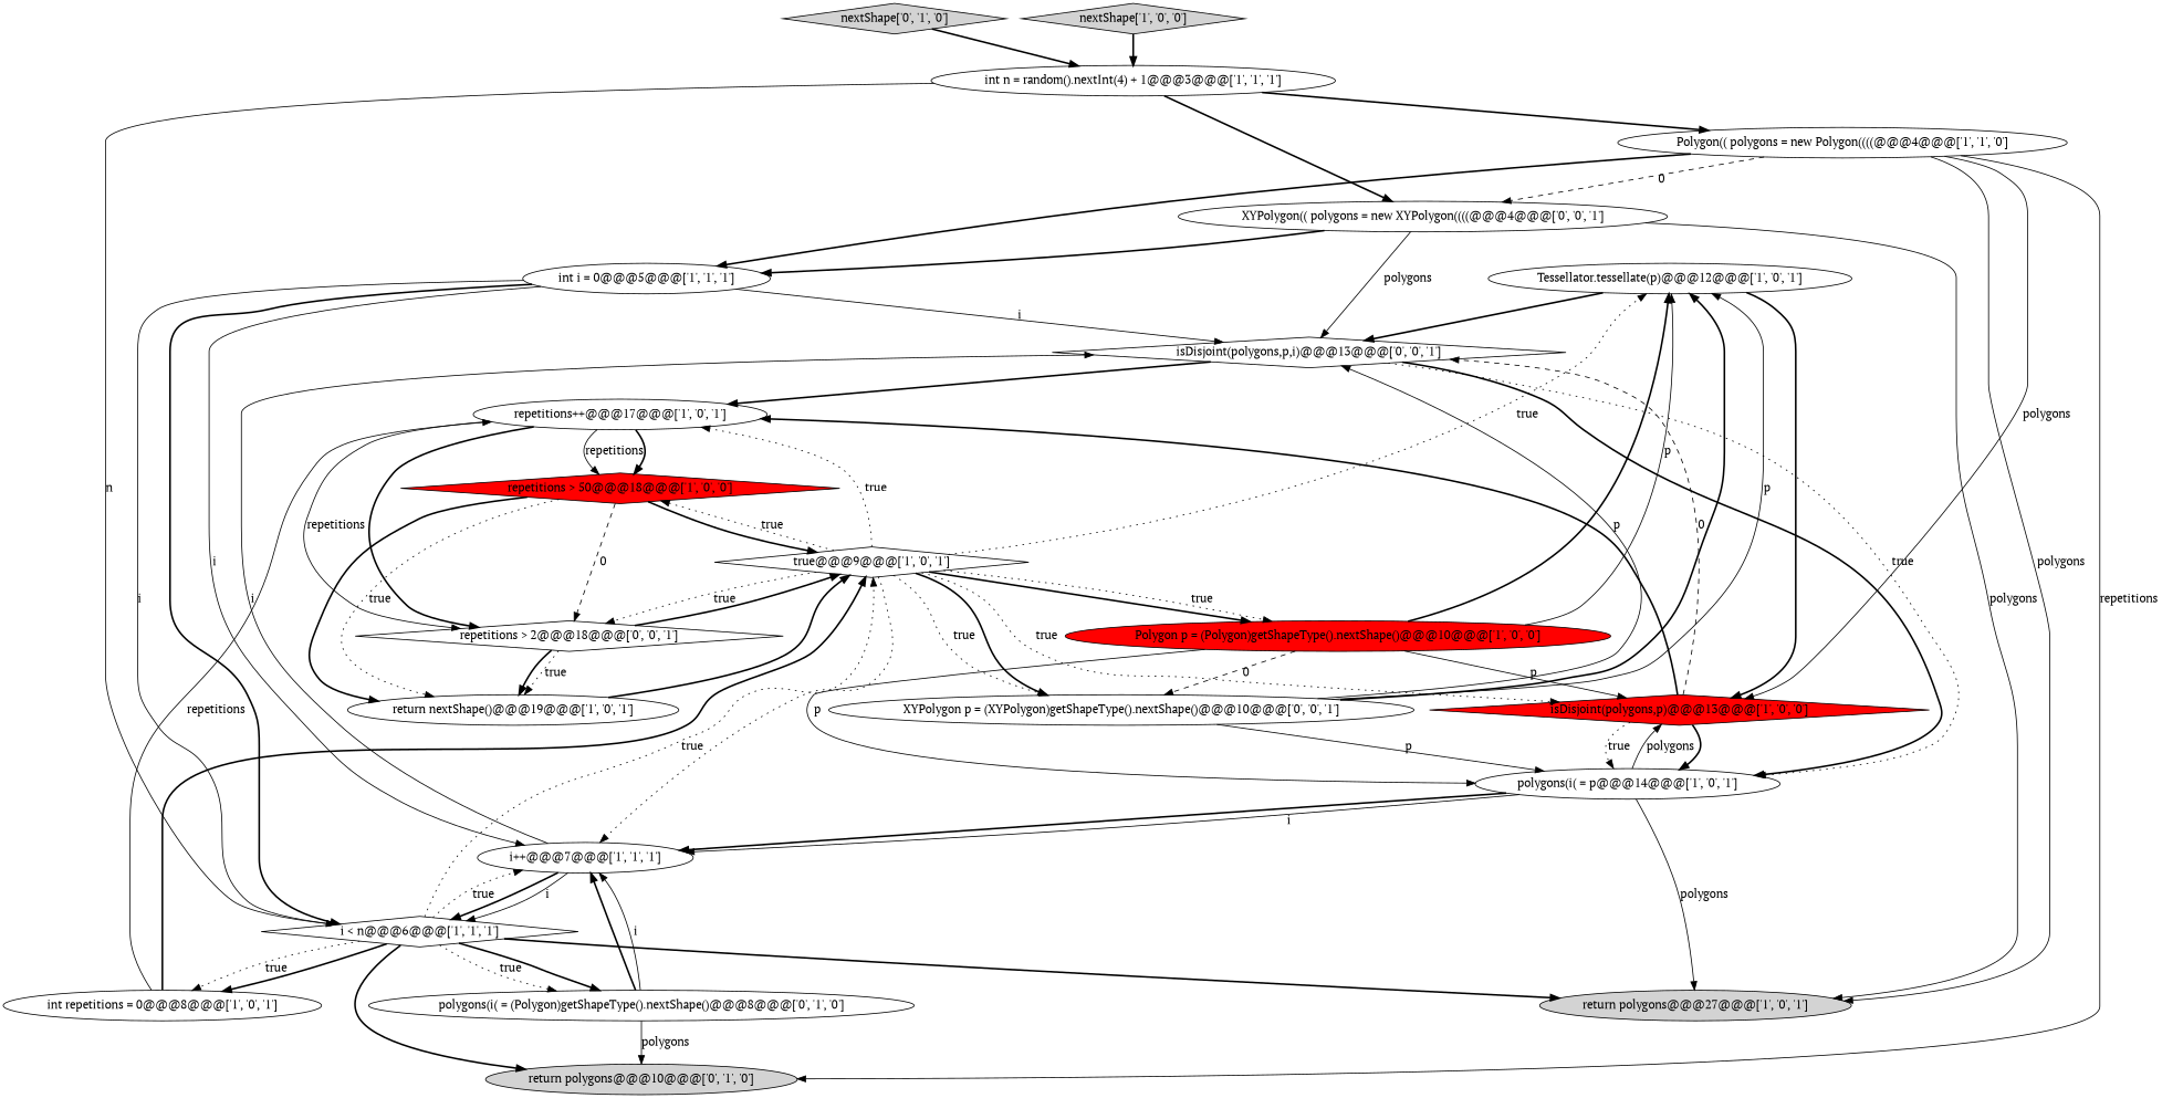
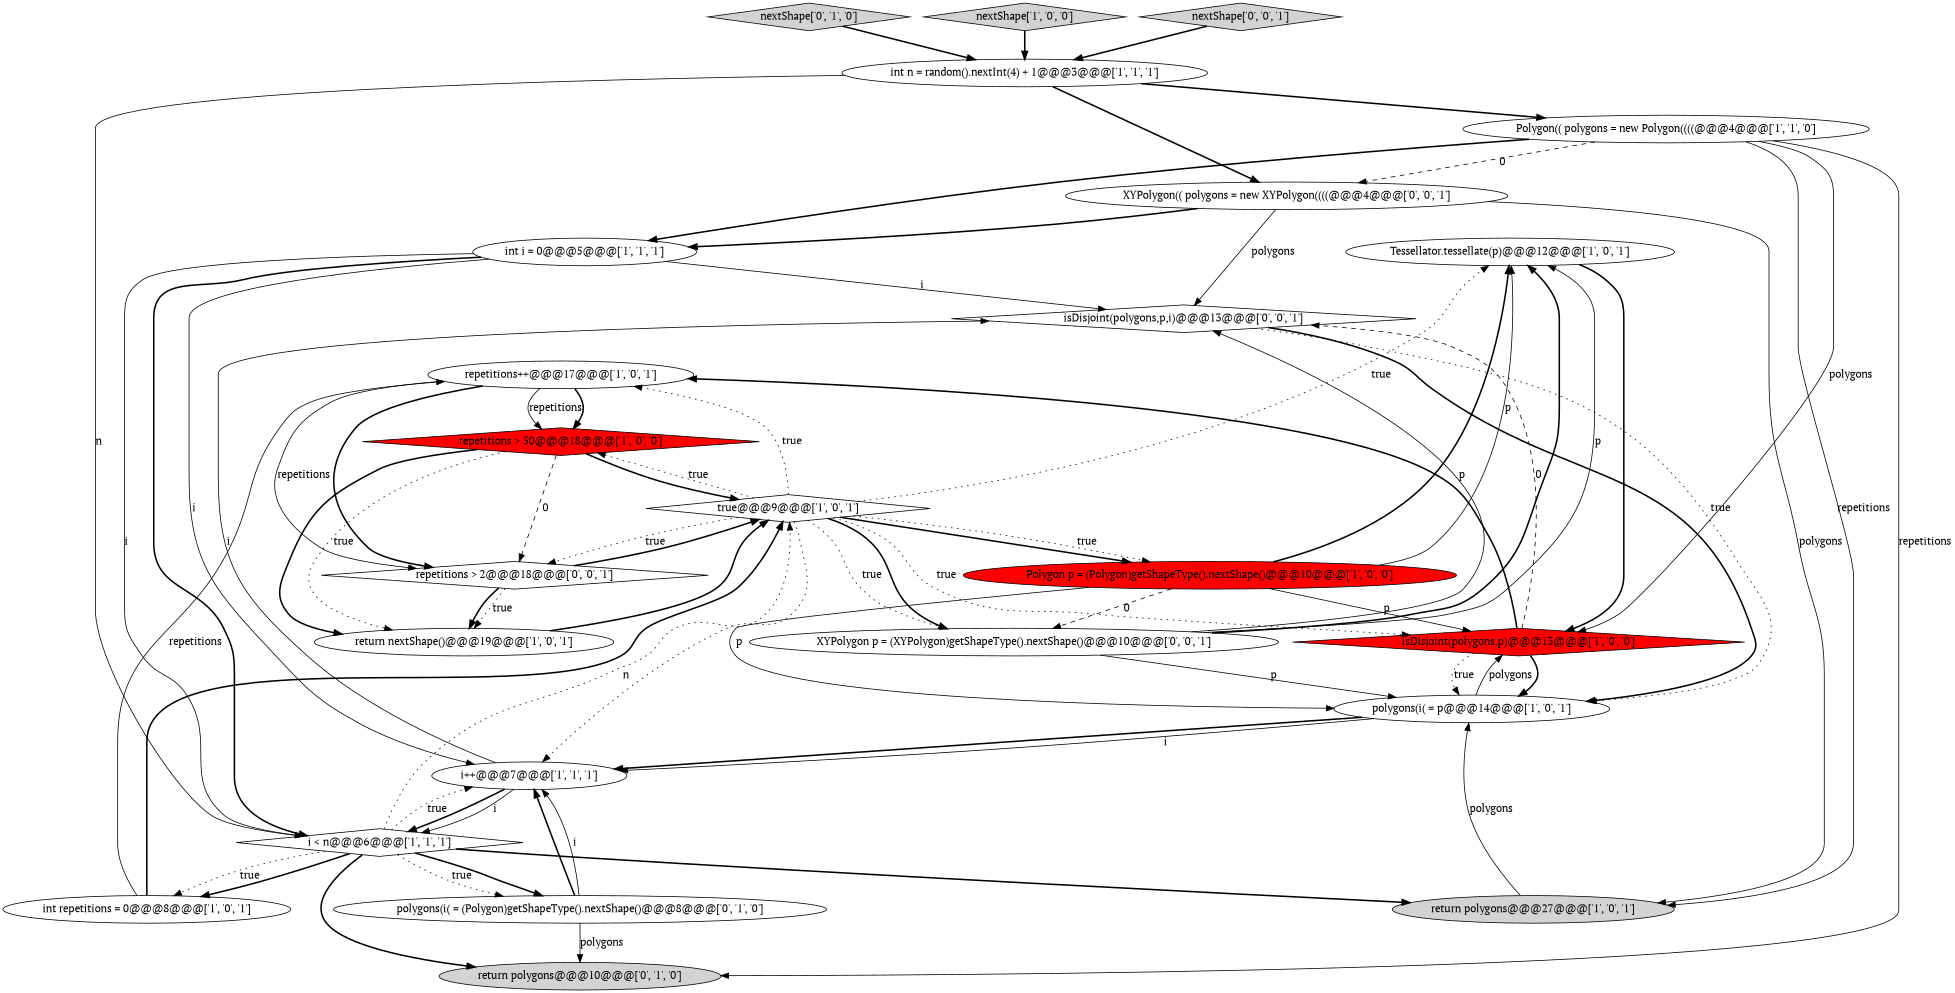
  digraph {
    fontname="PT Serif"
    node [fillcolor=white fontname="PT Serif" shape=ellipse style=filled]
    edge [fontname="PT Serif" style=bold]
    n1 [label="Tessellator.tessellate(p)@@@12@@@['1', '0', '1']"]
    n2 [label="isDisjoint(polygons,p,i)@@@13@@@['0', '0', '1']" shape=diamond]
    n3 [fillcolor=red label="isDisjoint(polygons,p)@@@13@@@['1', '0', '0']" shape=diamond]
    n4 [label="repetitions++@@@17@@@['1', '0', '1']"]
    n5 [label="polygons(i( = p@@@14@@@['1', '0', '1']"]
    n6 [label="true@@@9@@@['1', '0', '1']" shape=diamond]
    n7 [label="i++@@@7@@@['1', '1', '1']"]
    n8 [label="XYPolygon p = (XYPolygon)getShapeType().nextShape()@@@10@@@['0', '0', '1']"]
    n9 [fillcolor=red label="Polygon p = (Polygon)getShapeType().nextShape()@@@10@@@['1', '0', '0']"]
    n10 [fillcolor=red label="repetitions > 50@@@18@@@['1', '0', '0']" shape=diamond]
    n11 [label="repetitions > 2@@@18@@@['0', '0', '1']" shape=diamond]
    n12 [label="i < n@@@6@@@['1', '1', '1']" shape=diamond]
    n13 [label="return nextShape()@@@19@@@['1', '0', '1']"]
    n14 [fillcolor=lightgray label="return polygons@@@27@@@['1', '0', '1']"]
    n15 [fillcolor=lightgray label="return polygons@@@10@@@['0', '1', '0']"]
    n16 [label="polygons(i( = (Polygon)getShapeType().nextShape()@@@8@@@['0', '1', '0']"]
    n17 [label="int repetitions = 0@@@8@@@['1', '0', '1']"]
    n18 [label="Polygon(( polygons = new Polygon((((@@@4@@@['1', '1', '0']"]
    n19 [label="XYPolygon(( polygons = new XYPolygon((((@@@4@@@['0', '0', '1']"]
    n20 [label="int i = 0@@@5@@@['1', '1', '1']"]
    n21 [fillcolor=lightgray label="nextShape['0', '1', '0']" shape=diamond]
    n22 [label="int n = random().nextInt(4) + 1@@@3@@@['1', '1', '1']"]
    n23 [fillcolor=lightgray label="nextShape['1', '0', '0']" shape=diamond]
-   n1 -> n2
+   n24 [fillcolor=lightgray label="nextShape['0', '0', '1']" shape=diamond]
    n1 -> n3
-   n2 -> n4
    n2 -> n5
    n2 -> n5 [label=true style=dotted]
    n3 -> n2 [label=0 style=dashed]
    n3 -> n4
    n3 -> n5
    n3 -> n5 [label=true style=dotted]
    n4 -> n10 [label=repetitions style=solid]
    n4 -> n10
    n4 -> n11 [label=repetitions style=solid]
    n4 -> n11
    n5 -> n3 [label=polygons style=solid]
    n5 -> n7
    n5 -> n7 [label=i style=solid]
-   n5 -> n14 [label=polygons style=solid]
+   n14 -> n5 [label=polygons style=solid]
    n6 -> n1 [label=true style=dotted]
    n6 -> n3 [label=true style=dotted]
    n6 -> n4 [label=true style=dotted]
    n6 -> n7 [style=dotted]
    n6 -> n8
    n6 -> n8 [label=true style=dotted]
    n6 -> n9
    n6 -> n9 [label=true style=dotted]
    n6 -> n10 [label=true style=dotted]
    n6 -> n11 [label=true style=dotted]
    n7 -> n2 [label=i style=solid]
    n7 -> n12
    n7 -> n12 [label=i style=solid]
    n8 -> n1
    n8 -> n1 [label=p style=solid]
    n8 -> n2 [label=p style=solid]
    n8 -> n5 [label=p style=solid]
    n9 -> n1 [label=p style=solid]
    n9 -> n1
    n9 -> n3 [label=p style=solid]
    n9 -> n5 [label=p style=solid]
    n9 -> n8 [label=0 style=dashed]
    n10 -> n6
    n10 -> n11 [label=0 style=dashed]
    n10 -> n13
    n10 -> n13 [label=true style=dotted]
    n11 -> n6
    n11 -> n13 [label=true style=dotted]
    n11 -> n13
-   n12 -> n6 [label=true style=dotted]
+   n12 -> n6 [label=n style=dotted]
    n12 -> n7 [label=true style=dotted]
    n12 -> n14
    n12 -> n15
    n12 -> n16 [label=true style=dotted]
    n12 -> n16
    n12 -> n17 [label=true style=dotted]
    n12 -> n17
    n13 -> n6
    n16 -> n7
    n16 -> n7 [label=i style=solid]
    n16 -> n15 [label=polygons style=solid]
    n17 -> n4 [label=repetitions style=solid]
    n17 -> n6
    n18 -> n3 [label=polygons style=solid]
-   n18 -> n14 [label=polygons style=solid]
+   n18 -> n14 [label=repetitions style=solid]
    n18 -> n15 [label=repetitions style=solid]
    n18 -> n19 [label=0 style=dashed]
    n18 -> n20
    n19 -> n2 [label=polygons style=solid]
    n19 -> n14 [label=polygons style=solid]
    n19 -> n20
    n20 -> n2 [label=i style=solid]
    n20 -> n7 [label=i style=solid]
    n20 -> n12 [label=i style=solid]
    n20 -> n12
    n21 -> n22
    n22 -> n12 [label=n style=solid]
    n22 -> n18
    n22 -> n19
    n23 -> n22
+   n24 -> n22
  }
